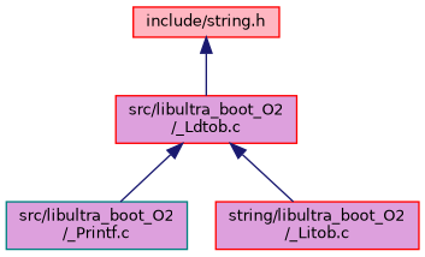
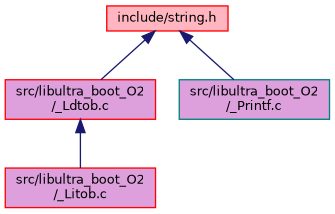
  digraph {
    node [color=red fillcolor=plum fontname=Helvetica fontsize=10 shape=record style=filled]
    edge [color=midnightblue dir=back fontname=Helvetica fontsize=10 labelfontname=Helvetica labelfontsize=10 style=solid]
    n1 [fillcolor=lightpink fontcolor=black height=0.2 label="include/string.h" width=0.4]
    n2 [height=0.2 label="src/libultra_boot_O2\l/_Ldtob.c" width=0.4]
    n3 [color=teal height=0.2 label="src/libultra_boot_O2\l/_Printf.c" width=0.4]
-   n4 [height=0.2 label="string/libultra_boot_O2\l/_Litob.c" width=0.4]
+   n4 [height=0.2 label="src/libultra_boot_O2\l/_Litob.c" width=0.4]
    n1 -> n2
-   n2 -> n3
+   n1 -> n3
    n2 -> n4
  }
